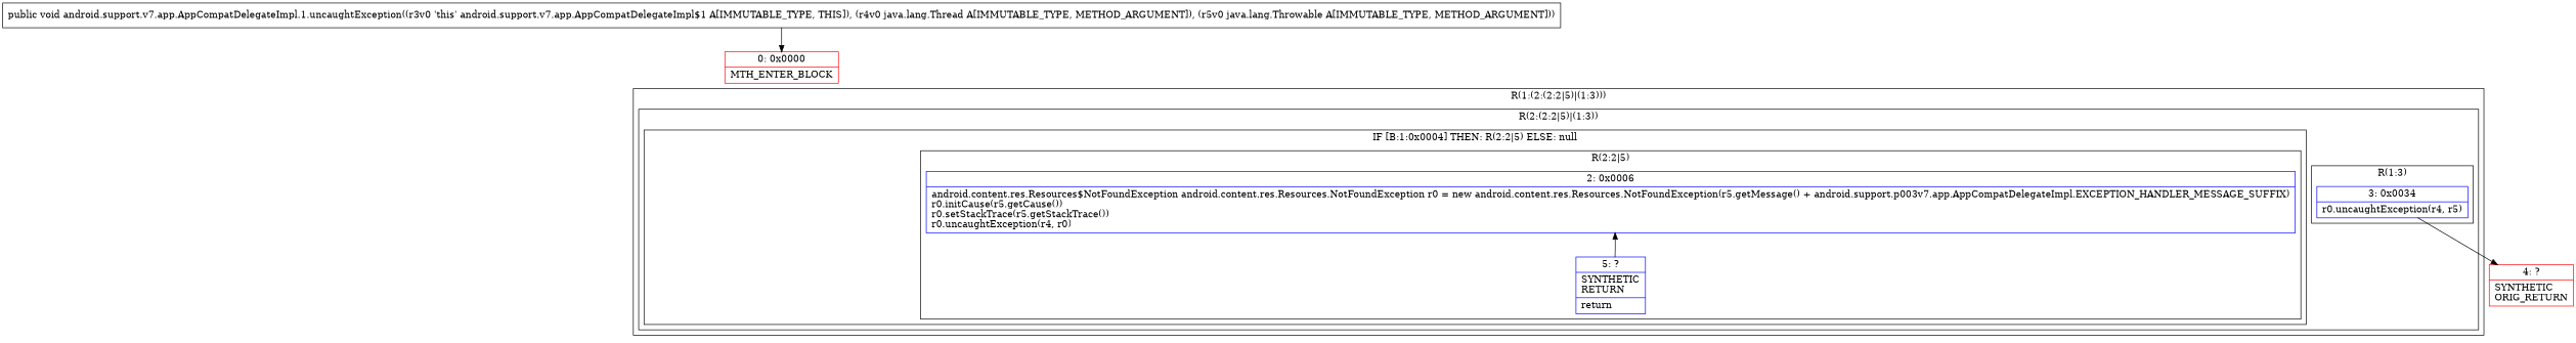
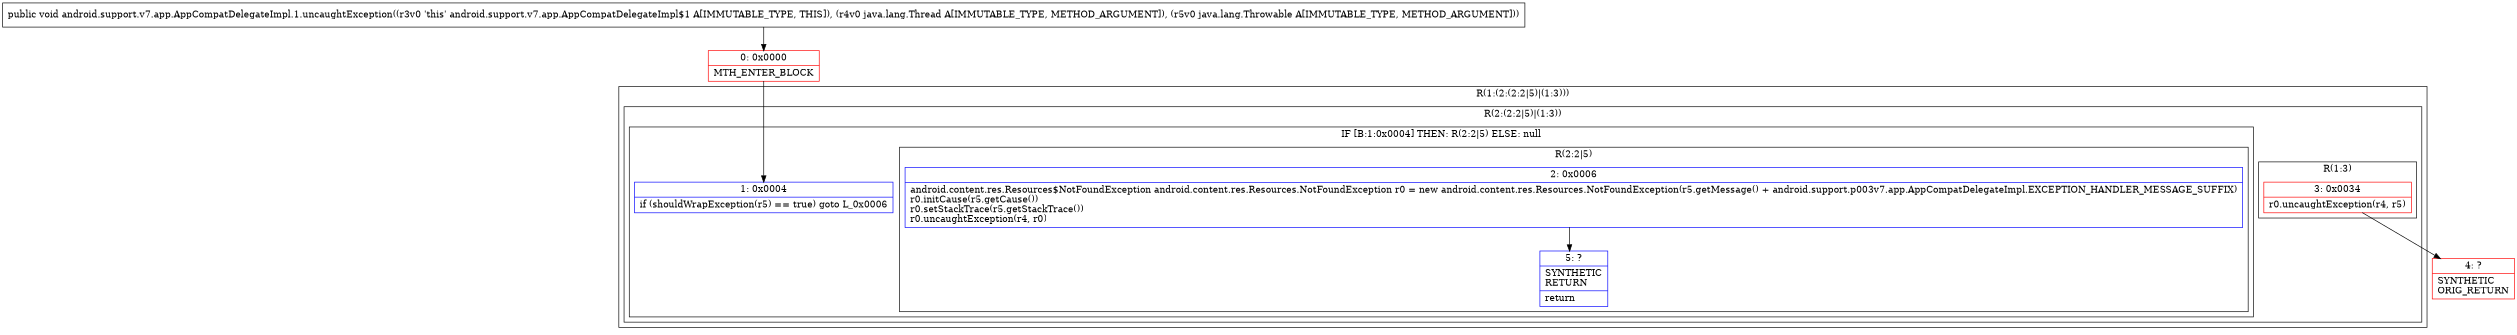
  digraph {
    node [color=blue shape=record]
    n1 [label="{2\:\ 0x0006|android.content.res.Resources$NotFoundException android.content.res.Resources.NotFoundException r0 = new android.content.res.Resources.NotFoundException(r5.getMessage() + android.support.p003v7.app.AppCompatDelegateImpl.EXCEPTION_HANDLER_MESSAGE_SUFFIX)\lr0.initCause(r5.getCause())\lr0.setStackTrace(r5.getStackTrace())\lr0.uncaughtException(r4, r0)\l}"]
    n2 [label="{5\:\ ?|SYNTHETIC\lRETURN\l|return\l}"]
-   n4 [label="{3\:\ 0x0034|r0.uncaughtException(r4, r5)\l}"]
+   n3 [label="{1\:\ 0x0004|if (shouldWrapException(r5) == true) goto L_0x0006\l}"]
+   n4 [color=red label="{3\:\ 0x0034|r0.uncaughtException(r4, r5)\l}"]
    n5 [color=red label="{4\:\ ?|SYNTHETIC\lORIG_RETURN\l}"]
    n6 [color=red label="{0\:\ 0x0000|MTH_ENTER_BLOCK\l}"]
    n7 [label="{public void android.support.v7.app.AppCompatDelegateImpl.1.uncaughtException((r3v0 'this' android.support.v7.app.AppCompatDelegateImpl$1 A[IMMUTABLE_TYPE, THIS]), (r4v0 java.lang.Thread A[IMMUTABLE_TYPE, METHOD_ARGUMENT]), (r5v0 java.lang.Throwable A[IMMUTABLE_TYPE, METHOD_ARGUMENT])) }" color=""]
    subgraph cluster_1 {
      label="R(1:(2:(2:2|5)|(1:3)))"
      subgraph cluster_2 {
        label="R(2:(2:2|5)|(1:3))"
        subgraph cluster_3 {
          label="IF [B:1:0x0004] THEN: R(2:2|5) ELSE: null"
+         n3
          subgraph cluster_4 {
            label="R(2:2|5)"
            n1
            n2
          }
        }
        subgraph cluster_5 {
          label="R(1:3)"
          n4
        }
      }
    }
-   n2 -> n1
+   n1 -> n2
    n4 -> n5
+   n6 -> n3
    n7 -> n6
  }
